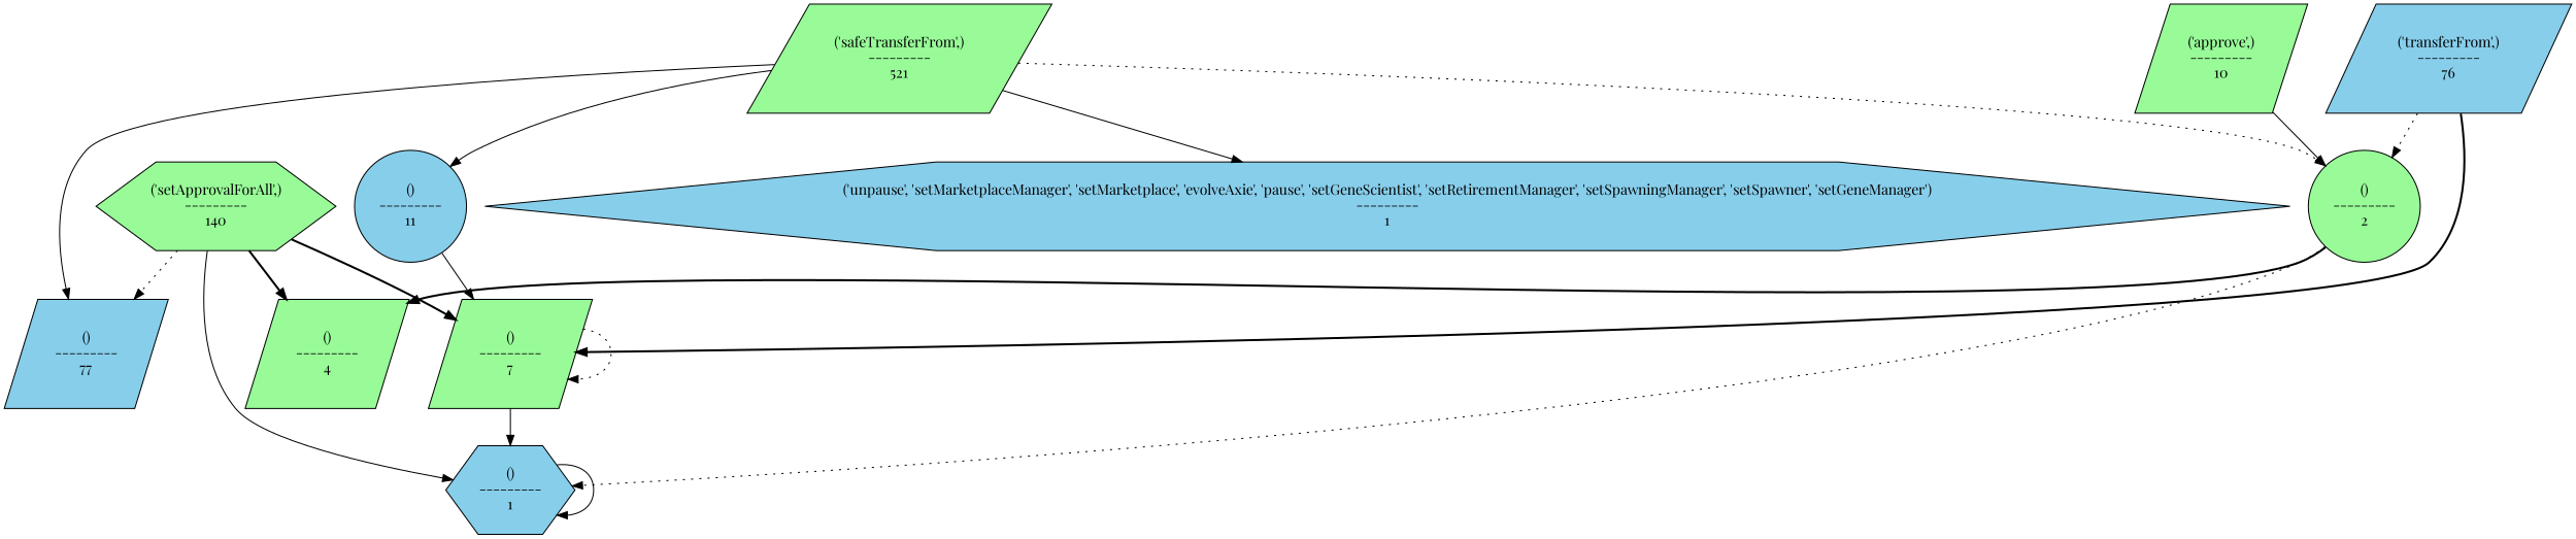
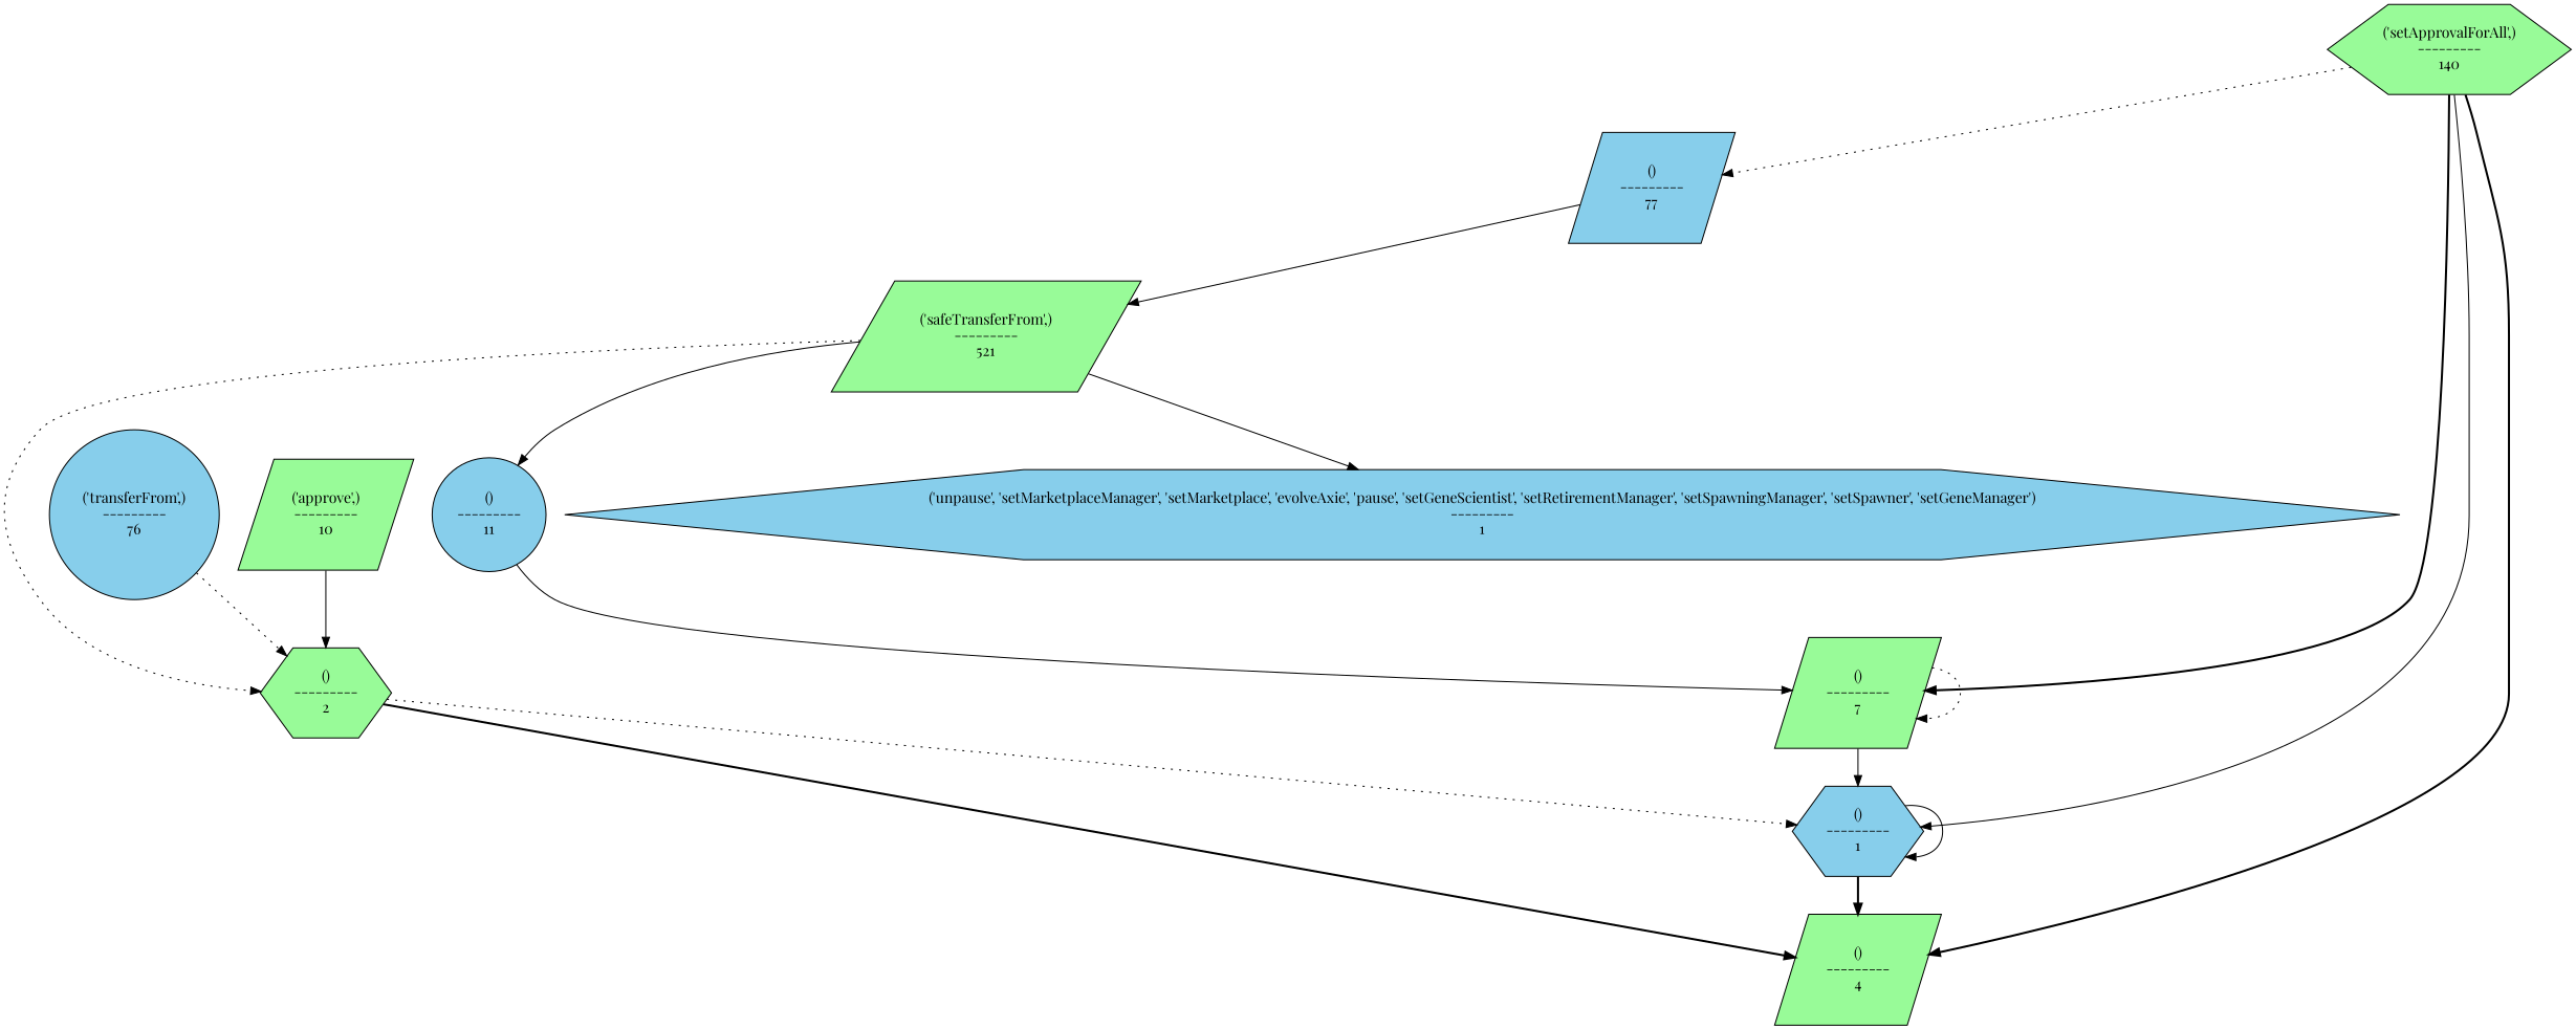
  strict digraph {
    fontname="Playfair Display"
    node [fillcolor=palegreen fontname="Playfair Display" shape=parallelogram style=filled]
    edge [fontname="Playfair Display" style=solid]
    "()\n---------\n77" [fillcolor=skyblue]
    "('safeTransferFrom',)\n---------\n521"
    "()\n---------\n11" [fillcolor=skyblue shape=circle]
-   "()\n---------\n2" [shape=circle]
+   "()\n---------\n2" [shape=hexagon]
    "('unpause', 'setMarketplaceManager', 'setMarketplace', 'evolveAxie', 'pause', 'setGeneScientist', 'setRetirementManager', 'setSpawningManager', 'setSpawner', 'setGeneManager')\n---------\n1" [fillcolor=skyblue shape=hexagon]
    "()\n---------\n7"
    "()\n---------\n4"
    "()\n---------\n1" [fillcolor=skyblue shape=hexagon]
    "('setApprovalForAll',)\n---------\n140" [shape=hexagon]
-   "('transferFrom',)\n---------\n76" [fillcolor=skyblue]
+   "('transferFrom',)\n---------\n76" [fillcolor=skyblue shape=circle]
    "('approve',)\n---------\n10"
-   "('safeTransferFrom',)\n---------\n521" -> "()\n---------\n77"
+   "()\n---------\n77" -> "('safeTransferFrom',)\n---------\n521"
    "('safeTransferFrom',)\n---------\n521" -> "()\n---------\n11"
    "('safeTransferFrom',)\n---------\n521" -> "()\n---------\n2" [style=dotted]
    "('safeTransferFrom',)\n---------\n521" -> "('unpause', 'setMarketplaceManager', 'setMarketplace', 'evolveAxie', 'pause', 'setGeneScientist', 'setRetirementManager', 'setSpawningManager', 'setSpawner', 'setGeneManager')\n---------\n1"
    "()\n---------\n11" -> "()\n---------\n7"
    "()\n---------\n2" -> "()\n---------\n4" [style=bold]
    "()\n---------\n2" -> "()\n---------\n1" [style=dotted]
    "()\n---------\n7" -> "()\n---------\n7" [style=dotted]
    "()\n---------\n7" -> "()\n---------\n1"
+   "()\n---------\n1" -> "()\n---------\n4" [style=bold]
    "()\n---------\n1" -> "()\n---------\n1"
    "('setApprovalForAll',)\n---------\n140" -> "()\n---------\n77" [style=dotted]
    "('setApprovalForAll',)\n---------\n140" -> "()\n---------\n7" [style=bold]
    "('setApprovalForAll',)\n---------\n140" -> "()\n---------\n4" [style=bold]
    "('setApprovalForAll',)\n---------\n140" -> "()\n---------\n1"
    "('transferFrom',)\n---------\n76" -> "()\n---------\n2" [style=dotted]
-   "('transferFrom',)\n---------\n76" -> "()\n---------\n7" [style=bold]
    "('approve',)\n---------\n10" -> "()\n---------\n2"
  }
